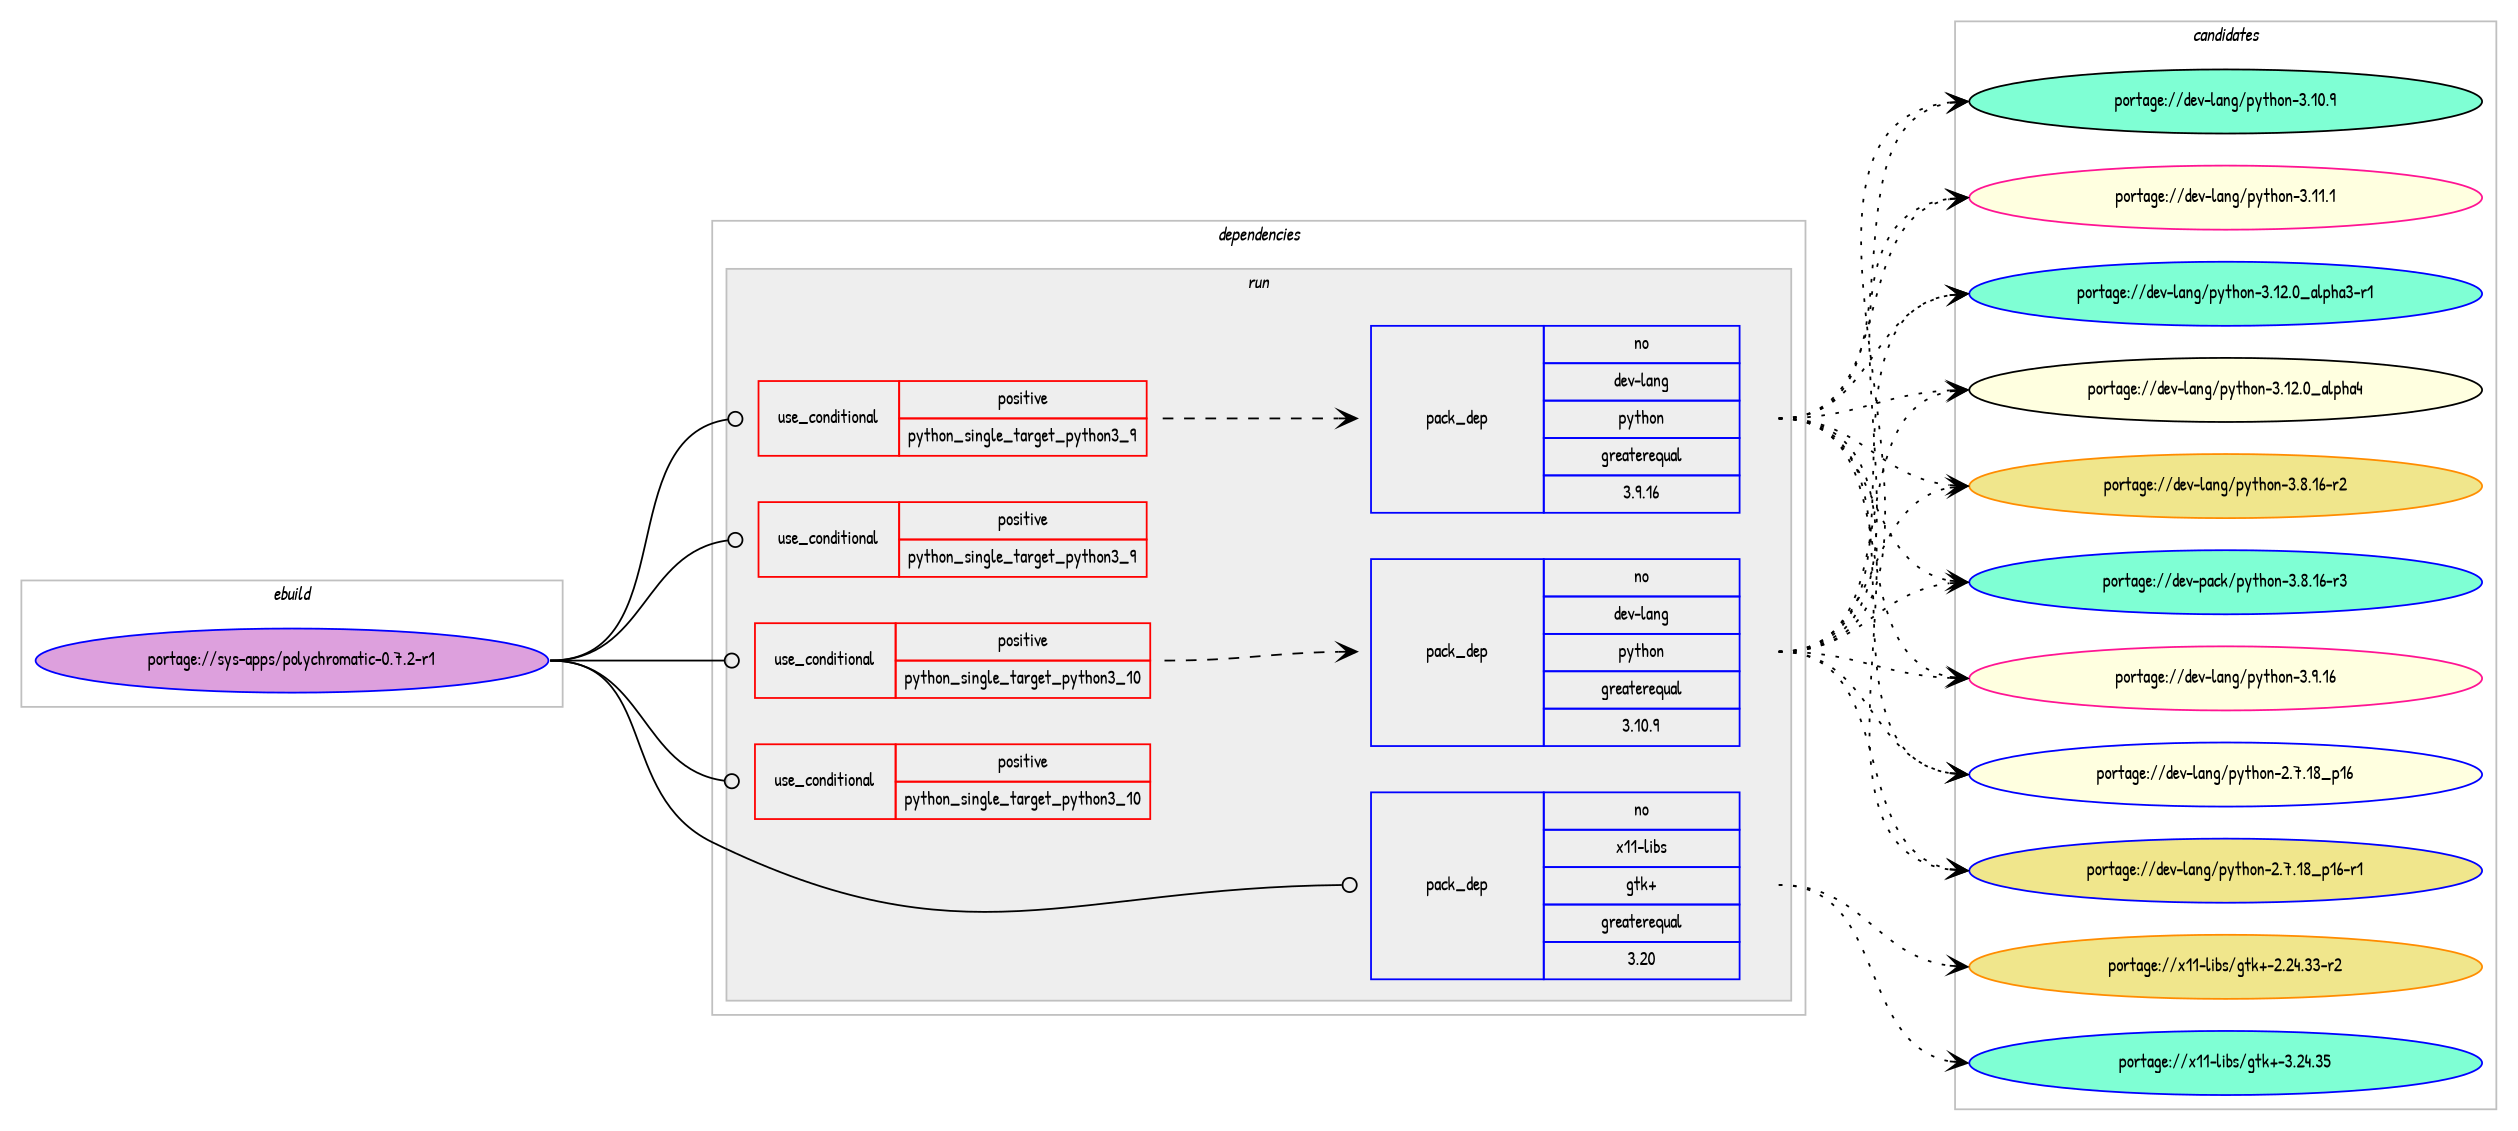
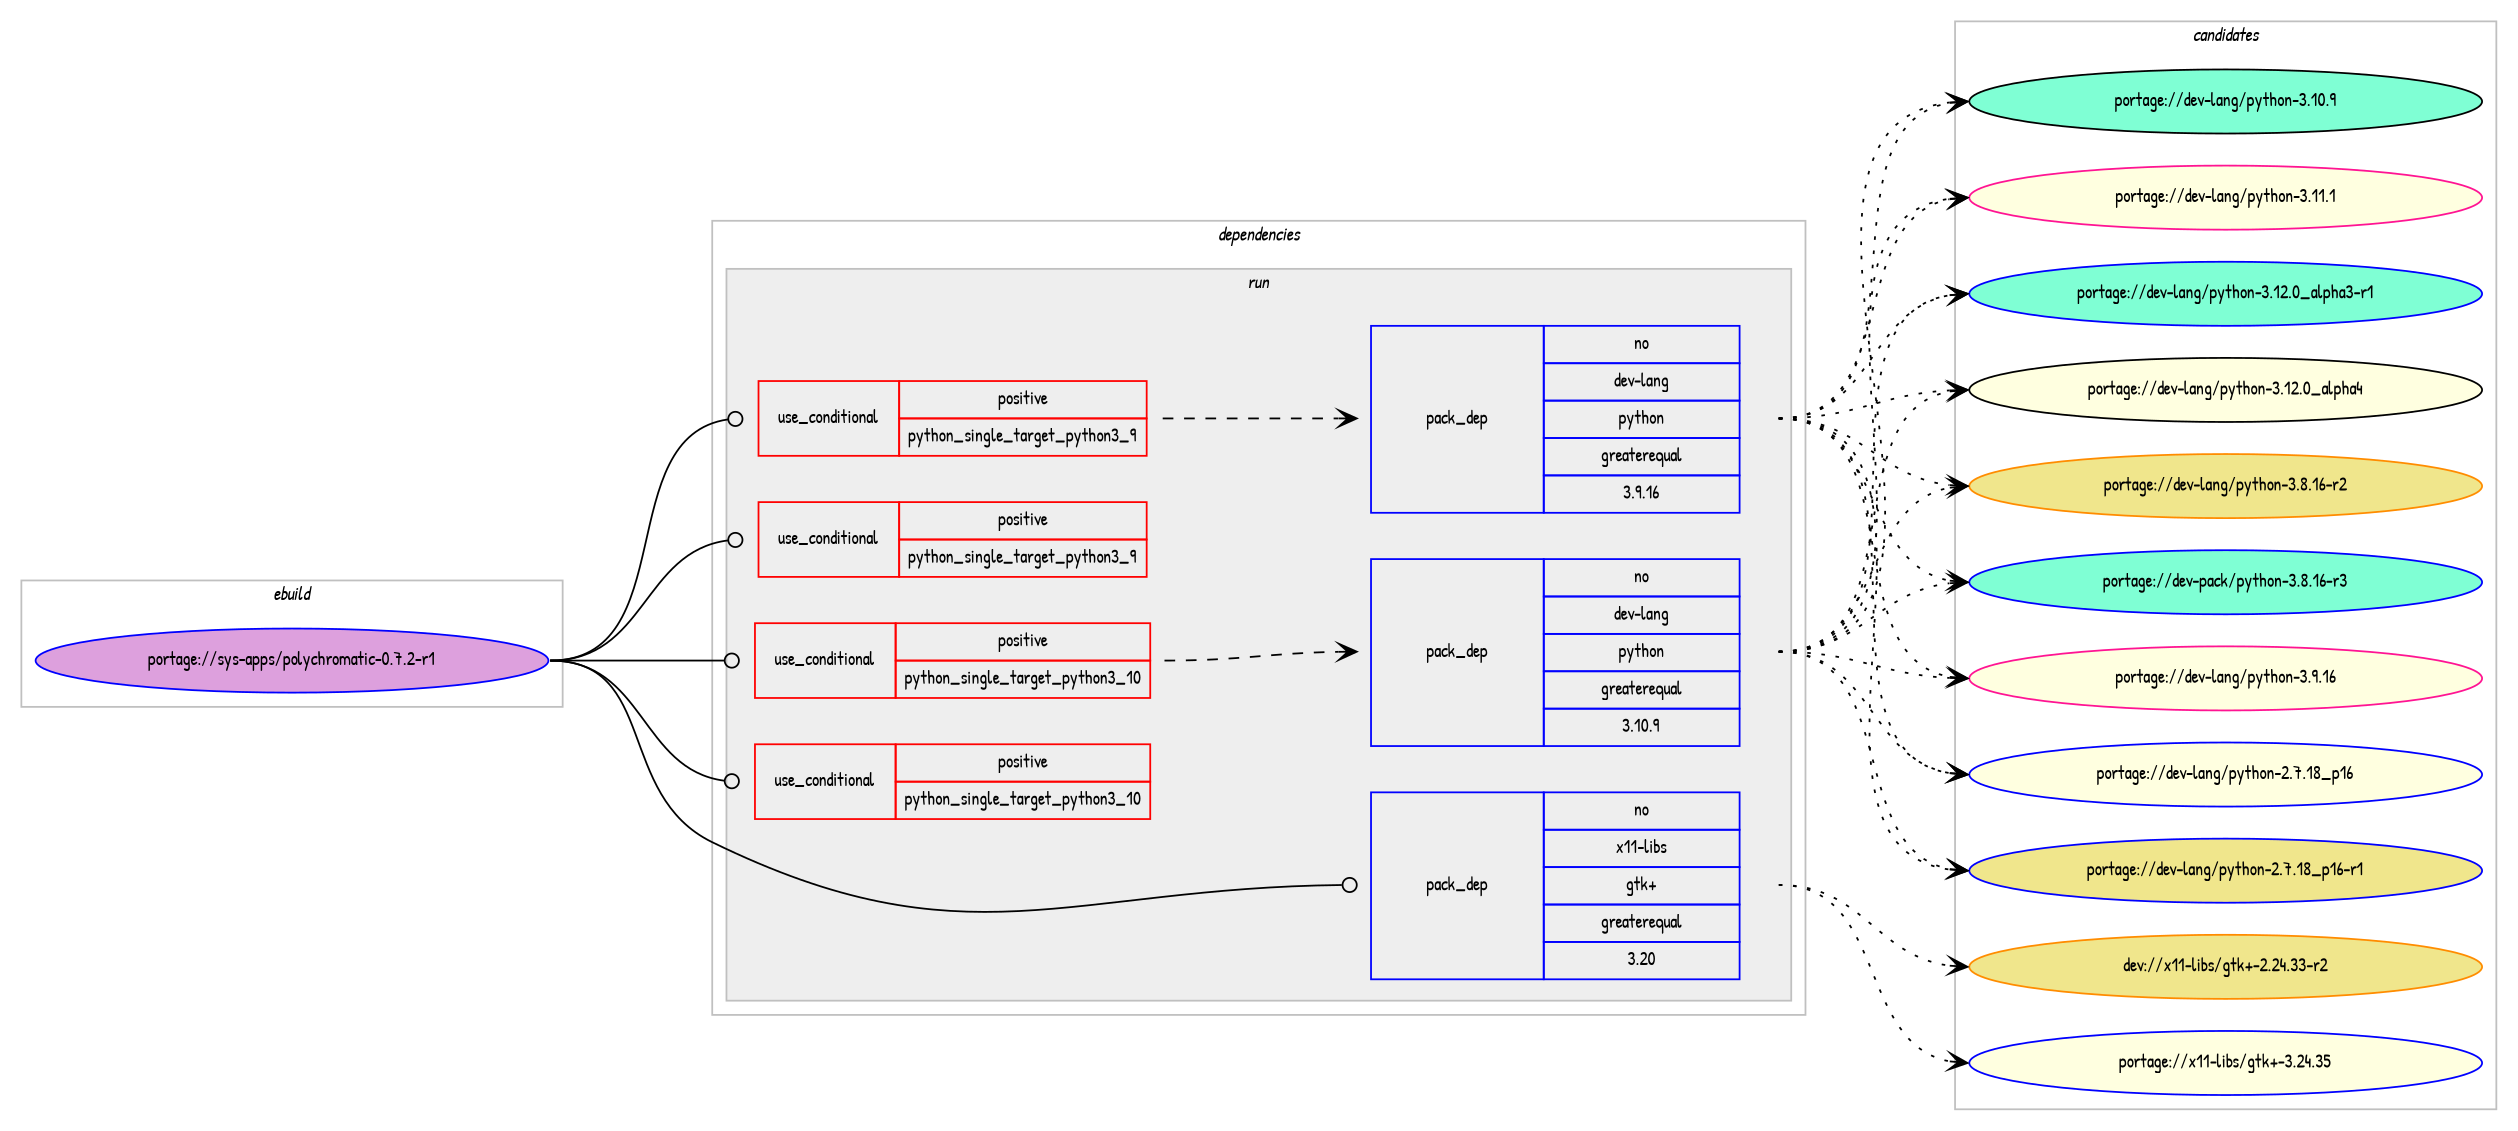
  digraph {
    compound=true
    concentrate=true
    fontname="Patrick Hand"
    fontsize=10
    newrank=true
    rankdir=LR
    ranksep=1.5
    node [color=blue fontname="Patrick Hand" fontsize=10 style=filled]
    edge [arrowhead=vee fontname="Patrick Hand" headport=w style=dotted tailport=e weight=100]
    n1 [fillcolor=plum label="portage://sys-apps/polychromatic-0.7.2-r1" width=4]
    n2 [label=<<TABLE BORDER="0" CELLBORDER="1" CELLSPACING="0" CELLPADDING="4" WIDTH="220"><TR><TD ROWSPAN="6" CELLPADDING="30">pack_dep</TD></TR><TR><TD WIDTH="110">no</TD></TR><TR><TD>dev-lang</TD></TR><TR><TD>python</TD></TR><TR><TD>greaterequal</TD></TR><TR><TD>3.10.9</TD></TR></TABLE>> shape=none style=""]
    n3 [color=red label=<<TABLE BORDER="0" CELLBORDER="1" CELLSPACING="0" CELLPADDING="4"><TR><TD ROWSPAN="3" CELLPADDING="10">use_conditional</TD></TR><TR><TD>positive</TD></TR><TR><TD>python_single_target_python3_10</TD></TR></TABLE>> shape=none style=""]
    n4 [color=red label=<<TABLE BORDER="0" CELLBORDER="1" CELLSPACING="0" CELLPADDING="4"><TR><TD ROWSPAN="3" CELLPADDING="10">use_conditional</TD></TR><TR><TD>positive</TD></TR><TR><TD>python_single_target_python3_10</TD></TR></TABLE>> shape=none style=""]
    n5 [label=<<TABLE BORDER="0" CELLBORDER="1" CELLSPACING="0" CELLPADDING="4" WIDTH="220"><TR><TD ROWSPAN="6" CELLPADDING="30">pack_dep</TD></TR><TR><TD WIDTH="110">no</TD></TR><TR><TD>dev-lang</TD></TR><TR><TD>python</TD></TR><TR><TD>greaterequal</TD></TR><TR><TD>3.9.16</TD></TR></TABLE>> shape=none style=""]
    n6 [color=red label=<<TABLE BORDER="0" CELLBORDER="1" CELLSPACING="0" CELLPADDING="4"><TR><TD ROWSPAN="3" CELLPADDING="10">use_conditional</TD></TR><TR><TD>positive</TD></TR><TR><TD>python_single_target_python3_9</TD></TR></TABLE>> shape=none style=""]
    n7 [color=red label=<<TABLE BORDER="0" CELLBORDER="1" CELLSPACING="0" CELLPADDING="4"><TR><TD ROWSPAN="3" CELLPADDING="10">use_conditional</TD></TR><TR><TD>positive</TD></TR><TR><TD>python_single_target_python3_9</TD></TR></TABLE>> shape=none style=""]
    n8 [label=<<TABLE BORDER="0" CELLBORDER="1" CELLSPACING="0" CELLPADDING="4" WIDTH="220"><TR><TD ROWSPAN="6" CELLPADDING="30">pack_dep</TD></TR><TR><TD WIDTH="110">no</TD></TR><TR><TD>x11-libs</TD></TR><TR><TD>gtk+</TD></TR><TR><TD>greaterequal</TD></TR><TR><TD>3.20</TD></TR></TABLE>> shape=none style=""]
    n9 [fillcolor=lightyellow label="portage://dev-lang/python-2.7.18_p16" width=4]
    n10 [fillcolor=khaki label="portage://dev-lang/python-2.7.18_p16-r1" width=4]
    n11 [color=black fillcolor=aquamarine label="portage://dev-lang/python-3.10.9" width=4]
    n12 [color=deeppink fillcolor=lightyellow label="portage://dev-lang/python-3.11.1" width=4]
    n13 [fillcolor=aquamarine label="portage://dev-lang/python-3.12.0_alpha3-r1" width=4]
    n14 [color=black fillcolor=lightyellow label="portage://dev-lang/python-3.12.0_alpha4" width=4]
    n15 [color=darkorange fillcolor=khaki label="portage://dev-lang/python-3.8.16-r2" width=4]
    n16 [fillcolor=aquamarine label="portage://dev-pack/python-3.8.16-r3" width=4]
    n17 [color=deeppink fillcolor=lightyellow label="portage://dev-lang/python-3.9.16" width=4]
-   n18 [color=darkorange fillcolor=khaki label="portage://x11-libs/gtk+-2.24.33-r2" width=4]
-   n19 [fillcolor=aquamarine label="portage://x11-libs/gtk+-3.24.35" width=4]
+   n18 [color=darkorange fillcolor=khaki label="dev://x11-libs/gtk+-2.24.33-r2" width=4]
+   n19 [fillcolor=lightyellow label="portage://x11-libs/gtk+-3.24.35" width=4]
    subgraph cluster_1 {
      color=gray
      label=<<i>ebuild</i>>
      rank=same
      n1
    }
    subgraph cluster_2 {
      color=gray
      label=<<i>dependencies</i>>
      subgraph cluster_3 {
        color=gray
        fillcolor="#eeeeee"
        label=<<i>compile</i>>
        style=filled
      }
      subgraph cluster_4 {
        color=gray
        fillcolor="#eeeeee"
        label=<<i>compile and run</i>>
        style=filled
      }
      subgraph cluster_5 {
        color=gray
        fillcolor="#eeeeee"
        label=<<i>run</i>>
        style=filled
        subgraph sub_6 {
          color=gray
          fillcolor="#eeeeee"
          label=<<i>run</i>>
          style=filled
          n3
          subgraph sub_7 {
            color=gray
            fillcolor="#eeeeee"
            label=<<i>run</i>>
            style=filled
            n2
          }
        }
        subgraph sub_8 {
          color=gray
          fillcolor="#eeeeee"
          label=<<i>run</i>>
          style=filled
          n4
        }
        subgraph sub_9 {
          color=gray
          fillcolor="#eeeeee"
          label=<<i>run</i>>
          style=filled
          n6
          subgraph sub_10 {
            color=gray
            fillcolor="#eeeeee"
            label=<<i>run</i>>
            style=filled
            n5
          }
        }
        subgraph sub_11 {
          color=gray
          fillcolor="#eeeeee"
          label=<<i>run</i>>
          style=filled
          n7
        }
        subgraph sub_12 {
          color=gray
          fillcolor="#eeeeee"
          label=<<i>run</i>>
          style=filled
          n8
        }
      }
    }
    subgraph cluster_13 {
      color=gray
      label=<<i>candidates</i>>
      rank=same
      subgraph sub_14 {
        color=black
        label=<<i>candidates</i>>
        nodesep=1
        rank=same
        n9
        n10
        n11
        n12
        n13
        n14
        n15
        n16
        n17
      }
      subgraph sub_15 {
        color=black
        label=<<i>candidates</i>>
        nodesep=1
        rank=same
        n9
        n10
        n11
        n12
        n13
        n14
        n15
        n16
        n17
      }
      subgraph sub_16 {
        color=black
        label=<<i>candidates</i>>
        nodesep=1
        rank=same
        n18
        n19
      }
    }
    n1 -> n3 [arrowhead=odot style=solid weight=20]
    n1 -> n4 [arrowhead=odot style=solid weight=20]
    n1 -> n6 [arrowhead=odot style=solid weight=20]
    n1 -> n7 [arrowhead=odot style=solid weight=20]
    n1 -> n8 [arrowhead=odot style=solid weight=20]
    n2 -> n9
    n2 -> n10
    n2 -> n11
    n2 -> n12
    n2 -> n13
    n2 -> n14
    n2 -> n15
    n2 -> n16
    n2 -> n17
    n3 -> n2 [style=dashed weight=20]
    n5 -> n9
    n5 -> n10
    n5 -> n11
    n5 -> n12
    n5 -> n13
    n5 -> n14
    n5 -> n15
    n5 -> n16
    n5 -> n17
    n6 -> n5 [style=dashed weight=20]
    n8 -> n18
    n8 -> n19
  }
